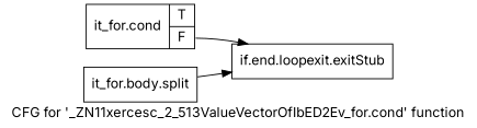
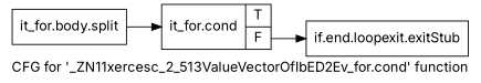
  digraph {
    fontname=Inter
    label="CFG for '_ZN11xercesc_2_513ValueVectorOfIbED2Ev_for.cond' function"
    rankdir=LR
    node [fontname=Inter shape=record]
    edge [fontname=Inter]
    n1 [label="{it_for.cond|{<s0>T|<s1>F}}"]
    n2 [label="{if.end.loopexit.exitStub}"]
    n3 [label="{it_for.body.split}"]
    n1 -> n2 [tailport=s1]
-   n3 -> n2
+   n3 -> n1
  }
